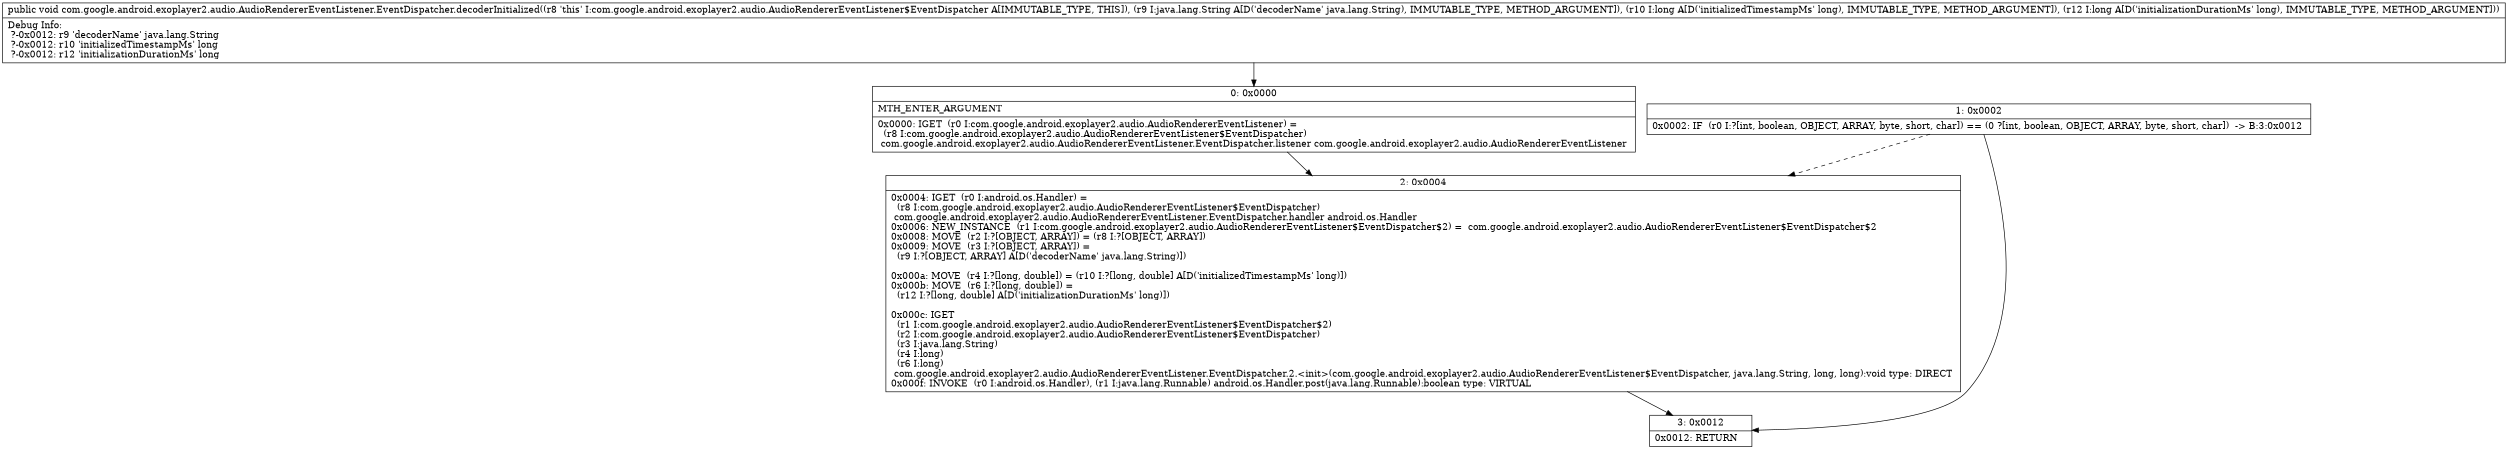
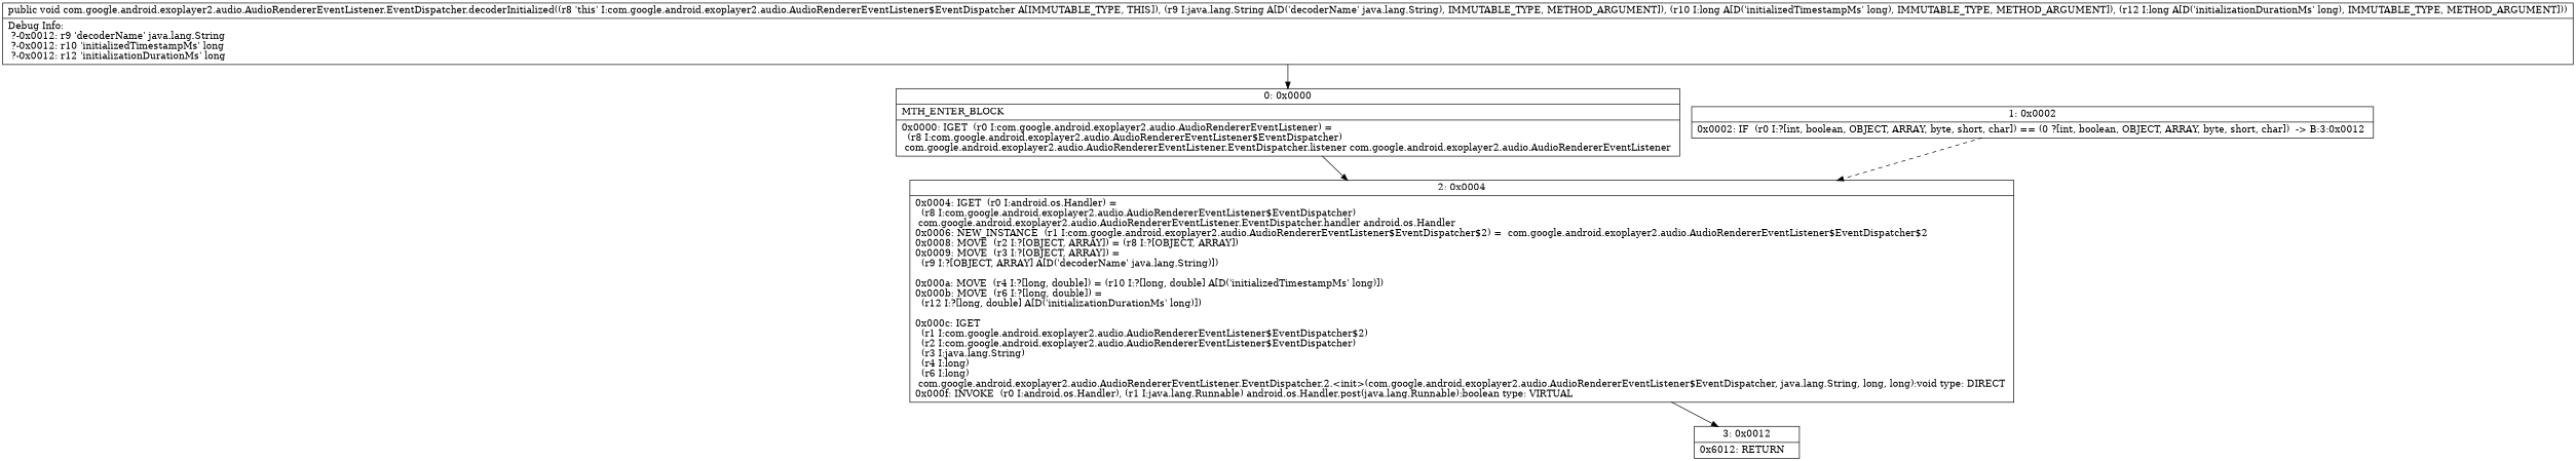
  digraph {
    node [shape=record]
-   n1 [label="{0\:\ 0x0000|MTH_ENTER_ARGUMENT\l|0x0000: IGET  (r0 I:com.google.android.exoplayer2.audio.AudioRendererEventListener) = \l  (r8 I:com.google.android.exoplayer2.audio.AudioRendererEventListener$EventDispatcher)\l com.google.android.exoplayer2.audio.AudioRendererEventListener.EventDispatcher.listener com.google.android.exoplayer2.audio.AudioRendererEventListener \l}"]
+   n1 [label="{0\:\ 0x0000|MTH_ENTER_BLOCK\l|0x0000: IGET  (r0 I:com.google.android.exoplayer2.audio.AudioRendererEventListener) = \l  (r8 I:com.google.android.exoplayer2.audio.AudioRendererEventListener$EventDispatcher)\l com.google.android.exoplayer2.audio.AudioRendererEventListener.EventDispatcher.listener com.google.android.exoplayer2.audio.AudioRendererEventListener \l}"]
    n2 [label="{2\:\ 0x0004|0x0004: IGET  (r0 I:android.os.Handler) = \l  (r8 I:com.google.android.exoplayer2.audio.AudioRendererEventListener$EventDispatcher)\l com.google.android.exoplayer2.audio.AudioRendererEventListener.EventDispatcher.handler android.os.Handler \l0x0006: NEW_INSTANCE  (r1 I:com.google.android.exoplayer2.audio.AudioRendererEventListener$EventDispatcher$2) =  com.google.android.exoplayer2.audio.AudioRendererEventListener$EventDispatcher$2 \l0x0008: MOVE  (r2 I:?[OBJECT, ARRAY]) = (r8 I:?[OBJECT, ARRAY]) \l0x0009: MOVE  (r3 I:?[OBJECT, ARRAY]) = \l  (r9 I:?[OBJECT, ARRAY] A[D('decoderName' java.lang.String)])\l \l0x000a: MOVE  (r4 I:?[long, double]) = (r10 I:?[long, double] A[D('initializedTimestampMs' long)]) \l0x000b: MOVE  (r6 I:?[long, double]) = \l  (r12 I:?[long, double] A[D('initializationDurationMs' long)])\l \l0x000c: IGET  \l  (r1 I:com.google.android.exoplayer2.audio.AudioRendererEventListener$EventDispatcher$2)\l  (r2 I:com.google.android.exoplayer2.audio.AudioRendererEventListener$EventDispatcher)\l  (r3 I:java.lang.String)\l  (r4 I:long)\l  (r6 I:long)\l com.google.android.exoplayer2.audio.AudioRendererEventListener.EventDispatcher.2.\<init\>(com.google.android.exoplayer2.audio.AudioRendererEventListener$EventDispatcher, java.lang.String, long, long):void type: DIRECT \l0x000f: INVOKE  (r0 I:android.os.Handler), (r1 I:java.lang.Runnable) android.os.Handler.post(java.lang.Runnable):boolean type: VIRTUAL \l}"]
    n3 [label="{1\:\ 0x0002|0x0002: IF  (r0 I:?[int, boolean, OBJECT, ARRAY, byte, short, char]) == (0 ?[int, boolean, OBJECT, ARRAY, byte, short, char])  \-\> B:3:0x0012 \l}"]
-   n4 [label="{3\:\ 0x0012|0x0012: RETURN   \l}"]
+   n4 [label="{3\:\ 0x0012|0x6012: RETURN   \l}"]
    n5 [label="{public void com.google.android.exoplayer2.audio.AudioRendererEventListener.EventDispatcher.decoderInitialized((r8 'this' I:com.google.android.exoplayer2.audio.AudioRendererEventListener$EventDispatcher A[IMMUTABLE_TYPE, THIS]), (r9 I:java.lang.String A[D('decoderName' java.lang.String), IMMUTABLE_TYPE, METHOD_ARGUMENT]), (r10 I:long A[D('initializedTimestampMs' long), IMMUTABLE_TYPE, METHOD_ARGUMENT]), (r12 I:long A[D('initializationDurationMs' long), IMMUTABLE_TYPE, METHOD_ARGUMENT]))  | Debug Info:\l  ?\-0x0012: r9 'decoderName' java.lang.String\l  ?\-0x0012: r10 'initializedTimestampMs' long\l  ?\-0x0012: r12 'initializationDurationMs' long\l}"]
    n1 -> n2
    n2 -> n4
    n3 -> n2 [style=dashed]
-   n3 -> n4
    n5 -> n1
  }
